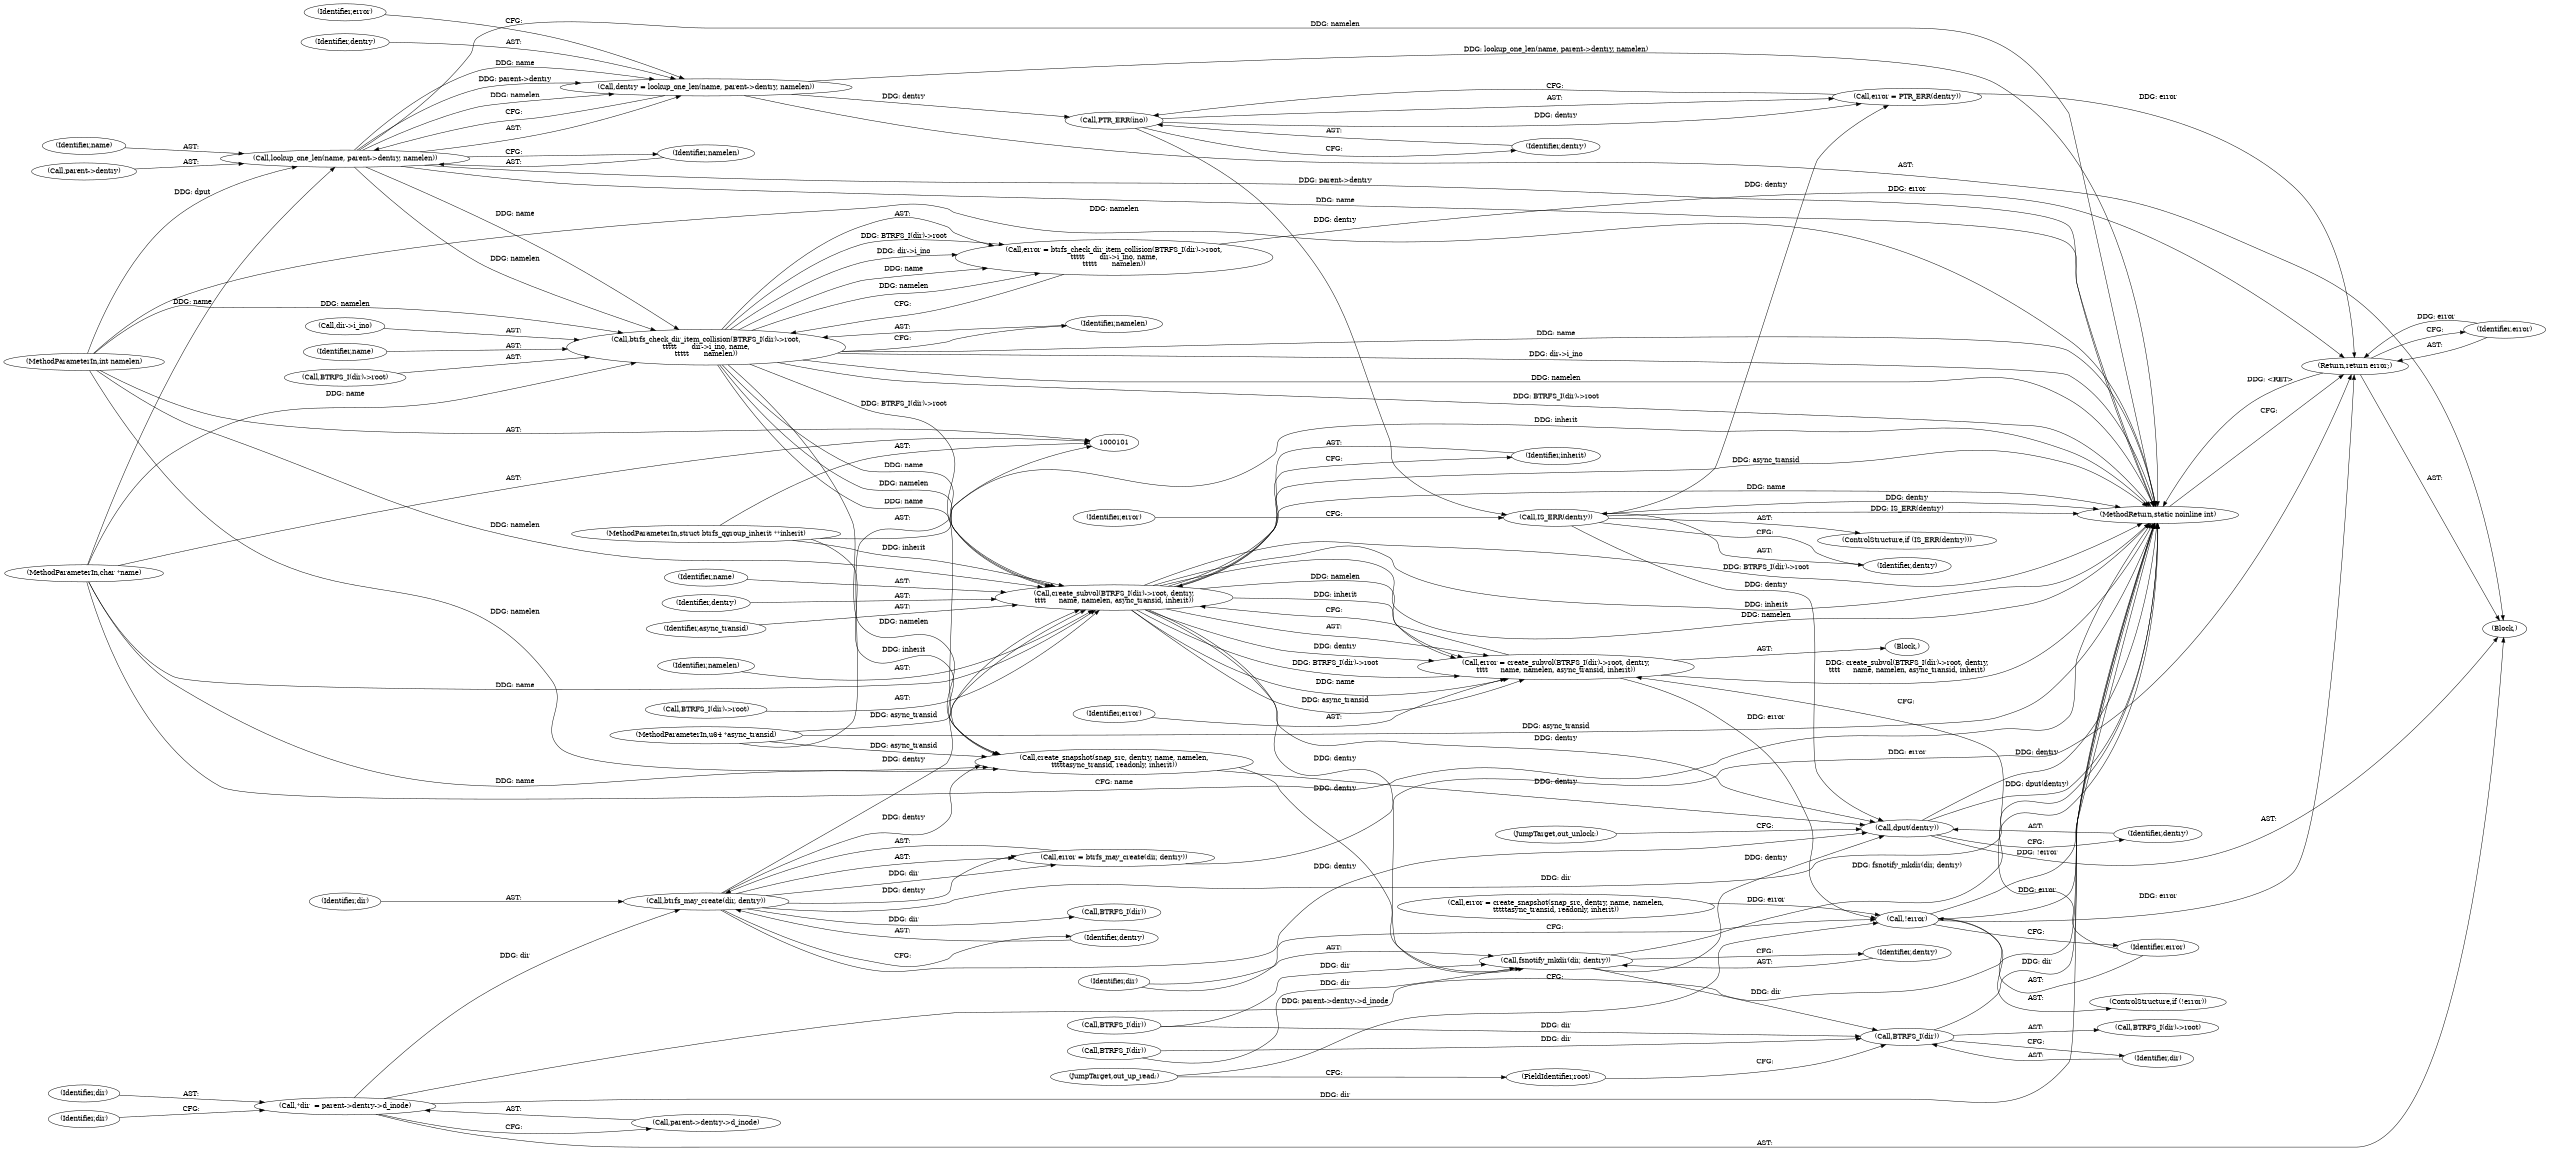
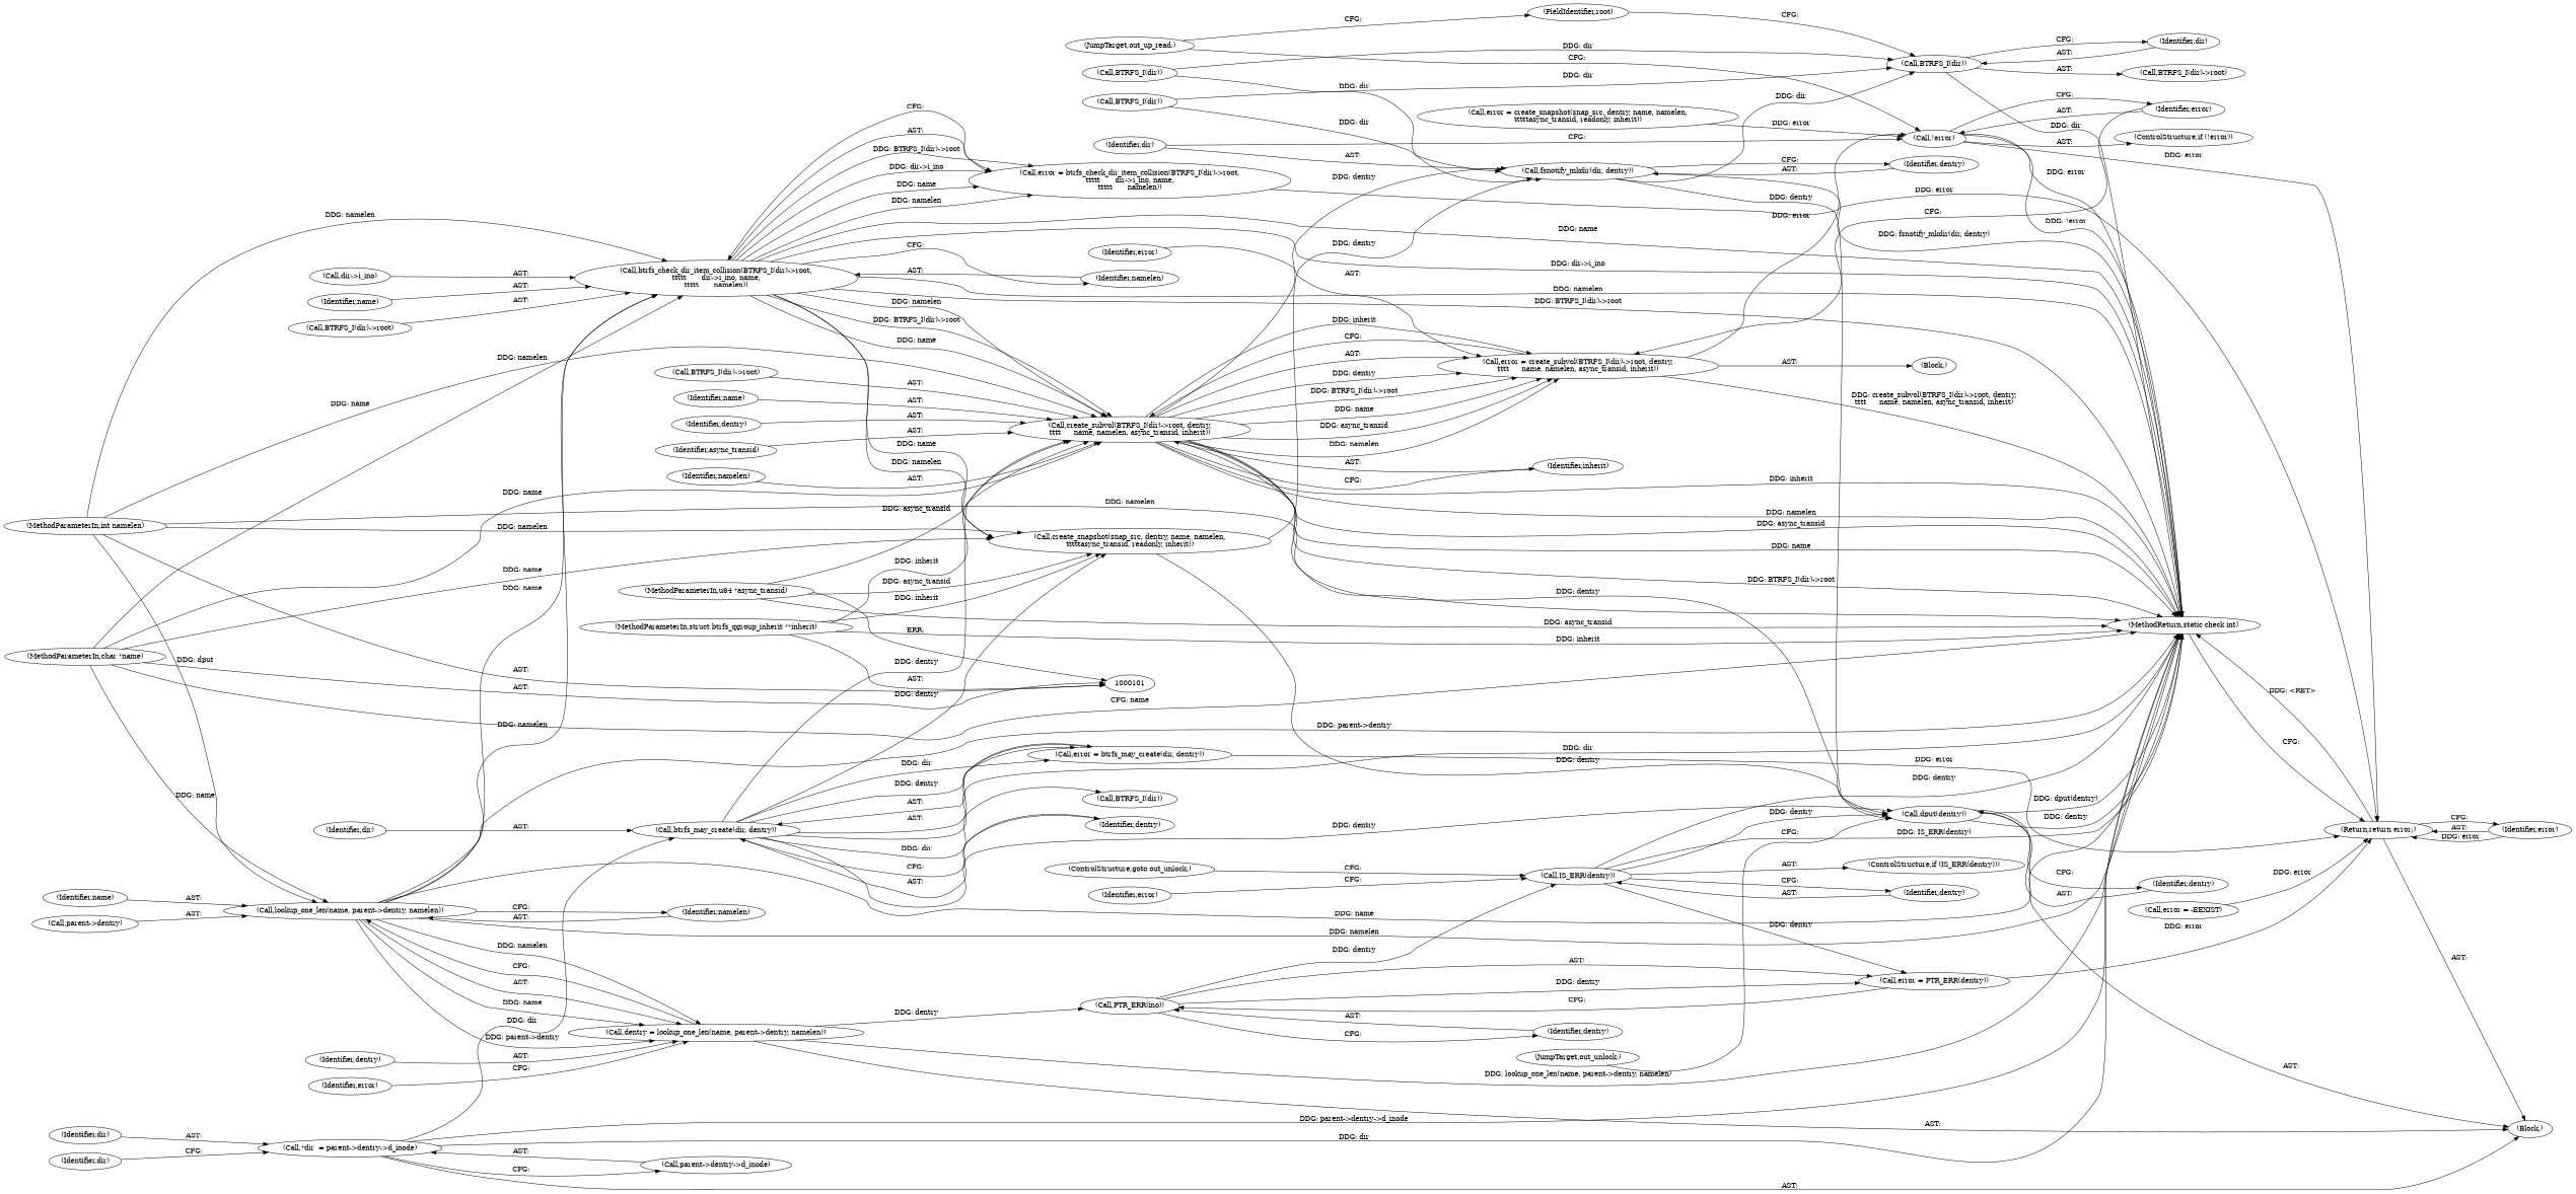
  digraph {
    rankdir=LR
    n1 [label="(Call,create_subvol(BTRFS_I(dir)->root, dentry,\n\t\t\t\t      name, namelen, async_transid, inherit))"]
    n2 [label="(Call,error = create_subvol(BTRFS_I(dir)->root, dentry,\n\t\t\t\t      name, namelen, async_transid, inherit))"]
    n3 [label="(Call,fsnotify_mkdir(dir, dentry))"]
    n4 [label="(Call,dput(dentry))"]
    n5 [label="(Identifier,inherit)"]
-   n6 [label="(MethodReturn,static noinline int)"]
+   n6 [label="(MethodReturn,static check int)"]
    n7 [label="(Call,!error)"]
    n8 [label="(Block,)"]
    n9 [label="(Call,BTRFS_I(dir))"]
    n10 [label="(Identifier,dentry)"]
    n11 [label="(Block,)"]
    n12 [label="(Identifier,dentry)"]
    n13 [label="(Return,return error;)"]
    n14 [label="(Call,btrfs_check_dir_item_collision(BTRFS_I(dir)->root,\n\t\t\t\t\t       dir->i_ino, name,\n\t\t\t\t\t       namelen))"]
    n15 [label="(Call,create_snapshot(snap_src, dentry, name, namelen,\n\t\t\t\t\tasync_transid, readonly, inherit))"]
    n16 [label="(Call,error = btrfs_check_dir_item_collision(BTRFS_I(dir)->root,\n\t\t\t\t\t       dir->i_ino, name,\n\t\t\t\t\t       namelen))"]
    n17 [label="(Identifier,namelen)"]
    n18 [label="(Call,lookup_one_len(name, parent->dentry, namelen))"]
    n19 [label="(Call,dentry = lookup_one_len(name, parent->dentry, namelen))"]
    n20 [label="(Identifier,namelen)"]
    n21 [label="(Call,PTR_ERR(ino))"]
    n22 [label="(MethodParameterIn,char *name)"]
    1000101
    n24 [label="(MethodParameterIn,int namelen)"]
    n25 [label="(Call,btrfs_may_create(dir, dentry))"]
    n26 [label="(Call,error = btrfs_may_create(dir, dentry))"]
    n27 [label="(Call,BTRFS_I(dir))"]
    n28 [label="(Identifier,dentry)"]
    n29 [label="(Call,*dir  = parent->dentry->d_inode)"]
    n30 [label="(Call,parent->dentry->d_inode)"]
    n31 [label="(Call,IS_ERR(dentry))"]
    n32 [label="(ControlStructure,if (IS_ERR(dentry)))"]
    n33 [label="(Identifier,dentry)"]
    n34 [label="(Call,error = PTR_ERR(dentry))"]
    n35 [label="(Identifier,dentry)"]
    n36 [label="(MethodParameterIn,u64 *async_transid)"]
    n37 [label="(MethodParameterIn,struct btrfs_qgroup_inherit **inherit)"]
    n38 [label="(ControlStructure,if (!error))"]
    n39 [label="(Identifier,error)"]
    n40 [label="(Identifier,error)"]
    n41 [label="(Call,BTRFS_I(dir)->root)"]
    n42 [label="(Identifier,dir)"]
    n43 [label="(Identifier,dir)"]
    n44 [label="(Call,BTRFS_I(dir)->root)"]
+   n45 [label="(ControlStructure,goto out_unlock;)"]
    n46 [label="(Call,BTRFS_I(dir)->root)"]
    n47 [label="(Identifier,name)"]
    n48 [label="(Identifier,name)"]
    n49 [label="(Identifier,dentry)"]
    n50 [label="(JumpTarget,out_up_read:)"]
    n51 [label="(FieldIdentifier,root)"]
    n52 [label="(JumpTarget,out_unlock:)"]
    n53 [label="(Identifier,dir)"]
    n54 [label="(Identifier,dentry)"]
    n55 [label="(Identifier,error)"]
    n56 [label="(Call,BTRFS_I(dir))"]
    n57 [label="(Identifier,error)"]
    n58 [label="(Call,dir->i_ino)"]
    n59 [label="(Identifier,async_transid)"]
    n60 [label="(Identifier,namelen)"]
    n61 [label="(Identifier,dir)"]
    n62 [label="(Call,error = create_snapshot(snap_src, dentry, name, namelen,\n\t\t\t\t\tasync_transid, readonly, inherit))"]
    n63 [label="(Identifier,name)"]
    n64 [label="(Identifier,dir)"]
    n65 [label="(Call,BTRFS_I(dir))"]
+   n66 [label="(Call,error = -EEXIST)"]
    n67 [label="(Identifier,error)"]
    n68 [label="(Call,parent->dentry)"]
    n1 -> n2 [label="AST: "]
    n1 -> n2 [label="DDG: dentry"]
    n1 -> n2 [label="DDG: BTRFS_I(dir)->root"]
    n1 -> n2 [label="DDG: name"]
    n1 -> n2 [label="DDG: async_transid"]
    n1 -> n2 [label="DDG: namelen"]
    n1 -> n2 [label="DDG: inherit"]
    n1 -> n3 [label="DDG: dentry"]
    n1 -> n4 [label="DDG: dentry"]
    n1 -> n5 [label="CFG: "]
    n1 -> n6 [label="DDG: async_transid"]
    n1 -> n6 [label="DDG: name"]
    n1 -> n6 [label="DDG: BTRFS_I(dir)->root"]
    n1 -> n6 [label="DDG: inherit"]
    n1 -> n6 [label="DDG: namelen"]
    n2 -> n1 [label="CFG: "]
    n2 -> n6 [label="DDG: create_subvol(BTRFS_I(dir)->root, dentry,\n\t\t\t\t      name, namelen, async_transid, inherit)"]
    n2 -> n7 [label="DDG: error"]
    n2 -> n8 [label="AST: "]
    n3 -> n4 [label="DDG: dentry"]
    n3 -> n6 [label="DDG: fsnotify_mkdir(dir, dentry)"]
    n3 -> n9 [label="DDG: dir"]
    n3 -> n10 [label="CFG: "]
    n4 -> n6 [label="DDG: dentry"]
    n4 -> n6 [label="DDG: dput(dentry)"]
    n4 -> n11 [label="AST: "]
    n4 -> n12 [label="CFG: "]
    n5 -> n1 [label="AST: "]
    n6 -> n13 [label="CFG: "]
    n7 -> n6 [label="DDG: error"]
    n7 -> n6 [label="DDG: !error"]
    n7 -> n13 [label="DDG: error"]
    n7 -> n38 [label="AST: "]
    n7 -> n39 [label="CFG: "]
    n9 -> n6 [label="DDG: dir"]
    n9 -> n41 [label="AST: "]
    n9 -> n42 [label="CFG: "]
    n10 -> n3 [label="AST: "]
    n12 -> n4 [label="AST: "]
    n13 -> n6 [label="DDG: <RET>"]
    n13 -> n11 [label="AST: "]
    n13 -> n40 [label="CFG: "]
    n14 -> n1 [label="DDG: BTRFS_I(dir)->root"]
    n14 -> n1 [label="DDG: name"]
    n14 -> n1 [label="DDG: namelen"]
    n14 -> n6 [label="DDG: name"]
    n14 -> n6 [label="DDG: dir->i_ino"]
    n14 -> n6 [label="DDG: namelen"]
    n14 -> n6 [label="DDG: BTRFS_I(dir)->root"]
    n14 -> n15 [label="DDG: name"]
    n14 -> n15 [label="DDG: namelen"]
    n14 -> n16 [label="AST: "]
    n14 -> n16 [label="DDG: BTRFS_I(dir)->root"]
    n14 -> n16 [label="DDG: dir->i_ino"]
    n14 -> n16 [label="DDG: name"]
    n14 -> n16 [label="DDG: namelen"]
    n14 -> n17 [label="CFG: "]
    n15 -> n3 [label="DDG: dentry"]
    n15 -> n4 [label="DDG: dentry"]
    n16 -> n13 [label="DDG: error"]
    n16 -> n14 [label="CFG: "]
    n17 -> n14 [label="AST: "]
    n18 -> n6 [label="DDG: parent->dentry"]
    n18 -> n6 [label="DDG: name"]
    n18 -> n6 [label="DDG: namelen"]
    n18 -> n14 [label="DDG: name"]
    n18 -> n14 [label="DDG: namelen"]
    n18 -> n19 [label="AST: "]
    n18 -> n19 [label="DDG: name"]
    n18 -> n19 [label="DDG: parent->dentry"]
    n18 -> n19 [label="DDG: namelen"]
    n18 -> n20 [label="CFG: "]
    n19 -> n6 [label="DDG: lookup_one_len(name, parent->dentry, namelen)"]
    n19 -> n11 [label="AST: "]
    n19 -> n18 [label="CFG: "]
    n19 -> n21 [label="DDG: dentry"]
    n20 -> n18 [label="AST: "]
    n21 -> n31 [label="DDG: dentry"]
    n21 -> n34 [label="AST: "]
    n21 -> n34 [label="DDG: dentry"]
    n21 -> n35 [label="CFG: "]
    n22 -> n1 [label="DDG: name"]
    n22 -> n6 [label="CFG: name"]
    n22 -> n14 [label="DDG: name"]
    n22 -> n15 [label="DDG: name"]
    n22 -> n18 [label="DDG: name"]
    n22 -> 1000101 [label="AST: "]
    n24 -> n1 [label="DDG: namelen"]
    n24 -> n6 [label="DDG: namelen"]
    n24 -> n14 [label="DDG: namelen"]
    n24 -> n15 [label="DDG: namelen"]
    n24 -> n18 [label="DDG: dput"]
    n24 -> 1000101 [label="AST: "]
    n25 -> n1 [label="DDG: dentry"]
    n25 -> n4 [label="DDG: dentry"]
    n25 -> n6 [label="DDG: dir"]
    n25 -> n15 [label="DDG: dentry"]
    n25 -> n26 [label="AST: "]
    n25 -> n26 [label="DDG: dir"]
    n25 -> n26 [label="DDG: dentry"]
    n25 -> n27 [label="DDG: dir"]
    n25 -> n28 [label="CFG: "]
    n26 -> n13 [label="DDG: error"]
    n26 -> n25 [label="AST: "]
    n28 -> n25 [label="AST: "]
    n29 -> n6 [label="DDG: dir"]
    n29 -> n6 [label="DDG: parent->dentry->d_inode"]
    n29 -> n11 [label="AST: "]
    n29 -> n25 [label="DDG: dir"]
    n29 -> n30 [label="CFG: "]
    n30 -> n29 [label="AST: "]
    n31 -> n4 [label="DDG: dentry"]
    n31 -> n6 [label="DDG: IS_ERR(dentry)"]
    n31 -> n6 [label="DDG: dentry"]
    n31 -> n32 [label="AST: "]
    n31 -> n33 [label="CFG: "]
    n31 -> n34 [label="DDG: dentry"]
    n33 -> n31 [label="AST: "]
    n34 -> n13 [label="DDG: error"]
    n34 -> n21 [label="CFG: "]
    n35 -> n21 [label="AST: "]
    n36 -> n1 [label="DDG: async_transid"]
    n36 -> n6 [label="DDG: async_transid"]
    n36 -> n15 [label="DDG: async_transid"]
-   n36 -> 1000101 [label="AST: "]
+   n36 -> 1000101 [label="ERR: "]
    n37 -> n1 [label="DDG: inherit"]
    n37 -> n6 [label="DDG: inherit"]
    n37 -> n15 [label="DDG: inherit"]
    n37 -> 1000101 [label="AST: "]
    n39 -> n2 [label="CFG: "]
    n39 -> n7 [label="AST: "]
    n40 -> n13 [label="AST: "]
    n40 -> n13 [label="DDG: error"]
    n42 -> n9 [label="AST: "]
    n43 -> n3 [label="AST: "]
    n43 -> n7 [label="CFG: "]
    n44 -> n1 [label="AST: "]
+   n45 -> n31 [label="CFG: "]
    n46 -> n14 [label="AST: "]
    n47 -> n1 [label="AST: "]
    n48 -> n18 [label="AST: "]
    n49 -> n19 [label="AST: "]
    n50 -> n7 [label="CFG: "]
    n50 -> n51 [label="CFG: "]
    n51 -> n9 [label="CFG: "]
    n52 -> n4 [label="CFG: "]
    n53 -> n29 [label="AST: "]
    n54 -> n1 [label="AST: "]
    n55 -> n2 [label="AST: "]
    n56 -> n3 [label="DDG: dir"]
    n56 -> n9 [label="DDG: dir"]
    n57 -> n31 [label="CFG: "]
    n58 -> n14 [label="AST: "]
    n59 -> n1 [label="AST: "]
    n60 -> n1 [label="AST: "]
    n61 -> n29 [label="CFG: "]
    n62 -> n7 [label="DDG: error"]
    n63 -> n14 [label="AST: "]
    n64 -> n25 [label="AST: "]
    n65 -> n3 [label="DDG: dir"]
    n65 -> n9 [label="DDG: dir"]
+   n66 -> n13 [label="DDG: error"]
    n67 -> n19 [label="CFG: "]
    n68 -> n18 [label="AST: "]
  }
